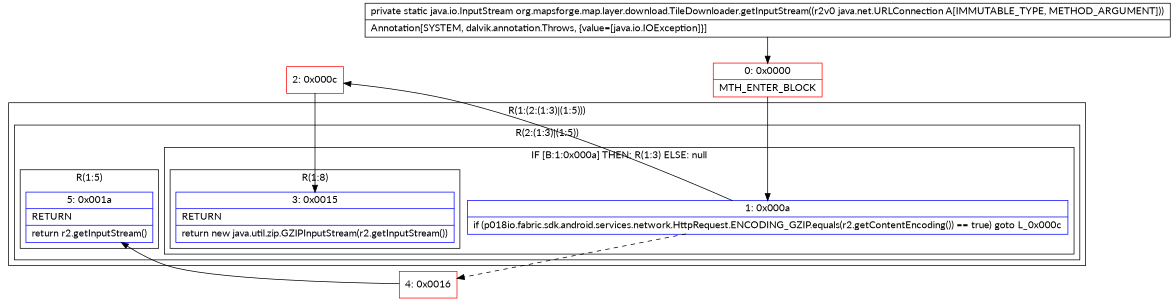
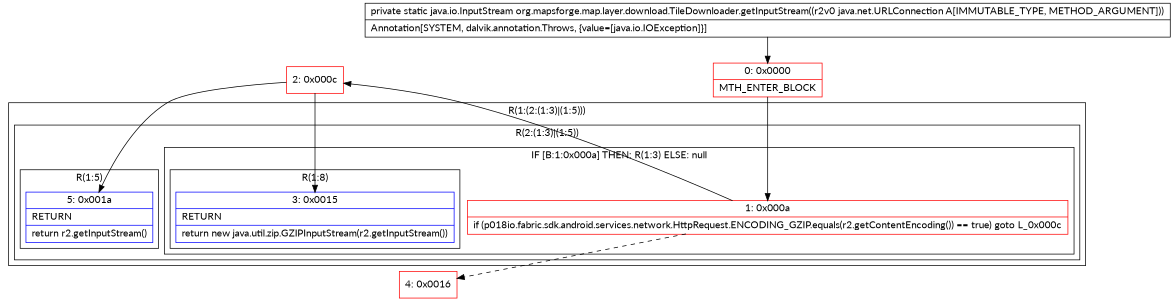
  digraph {
    fontname=Lato
    node [color=blue fontname=Lato shape=record]
    edge [fontname=Lato]
    n1 [label="{3\:\ 0x0015|RETURN\l|return new java.util.zip.GZIPInputStream(r2.getInputStream())\l}"]
-   n2 [label="{1\:\ 0x000a|if (p018io.fabric.sdk.android.services.network.HttpRequest.ENCODING_GZIP.equals(r2.getContentEncoding()) == true) goto L_0x000c\l}"]
+   n2 [color=red label="{1\:\ 0x000a|if (p018io.fabric.sdk.android.services.network.HttpRequest.ENCODING_GZIP.equals(r2.getContentEncoding()) == true) goto L_0x000c\l}"]
    n3 [label="{5\:\ 0x001a|RETURN\l|return r2.getInputStream()\l}"]
    n4 [color=red label="{2\:\ 0x000c}"]
    n5 [color=red label="{4\:\ 0x0016}"]
    n6 [color=red label="{0\:\ 0x0000|MTH_ENTER_BLOCK\l}"]
    n7 [label="{private static java.io.InputStream org.mapsforge.map.layer.download.TileDownloader.getInputStream((r2v0 java.net.URLConnection A[IMMUTABLE_TYPE, METHOD_ARGUMENT]))  | Annotation[SYSTEM, dalvik.annotation.Throws, \{value=[java.io.IOException]\}]\l}" color=""]
    subgraph cluster_1 {
      label="R(1:(2:(1:3)|(1:5)))"
      subgraph cluster_2 {
        label="R(2:(1:3)|(1:5))"
        subgraph cluster_3 {
          label="IF [B:1:0x000a] THEN: R(1:3) ELSE: null"
          n2
          subgraph cluster_4 {
            label="R(1:8)"
            n1
          }
        }
        subgraph cluster_5 {
          label="R(1:5)"
          n3
        }
      }
    }
    n2 -> n4
    n2 -> n5 [style=dashed]
    n4 -> n1
-   n5 -> n3
+   n4 -> n3
    n6 -> n2
    n7 -> n6
  }
